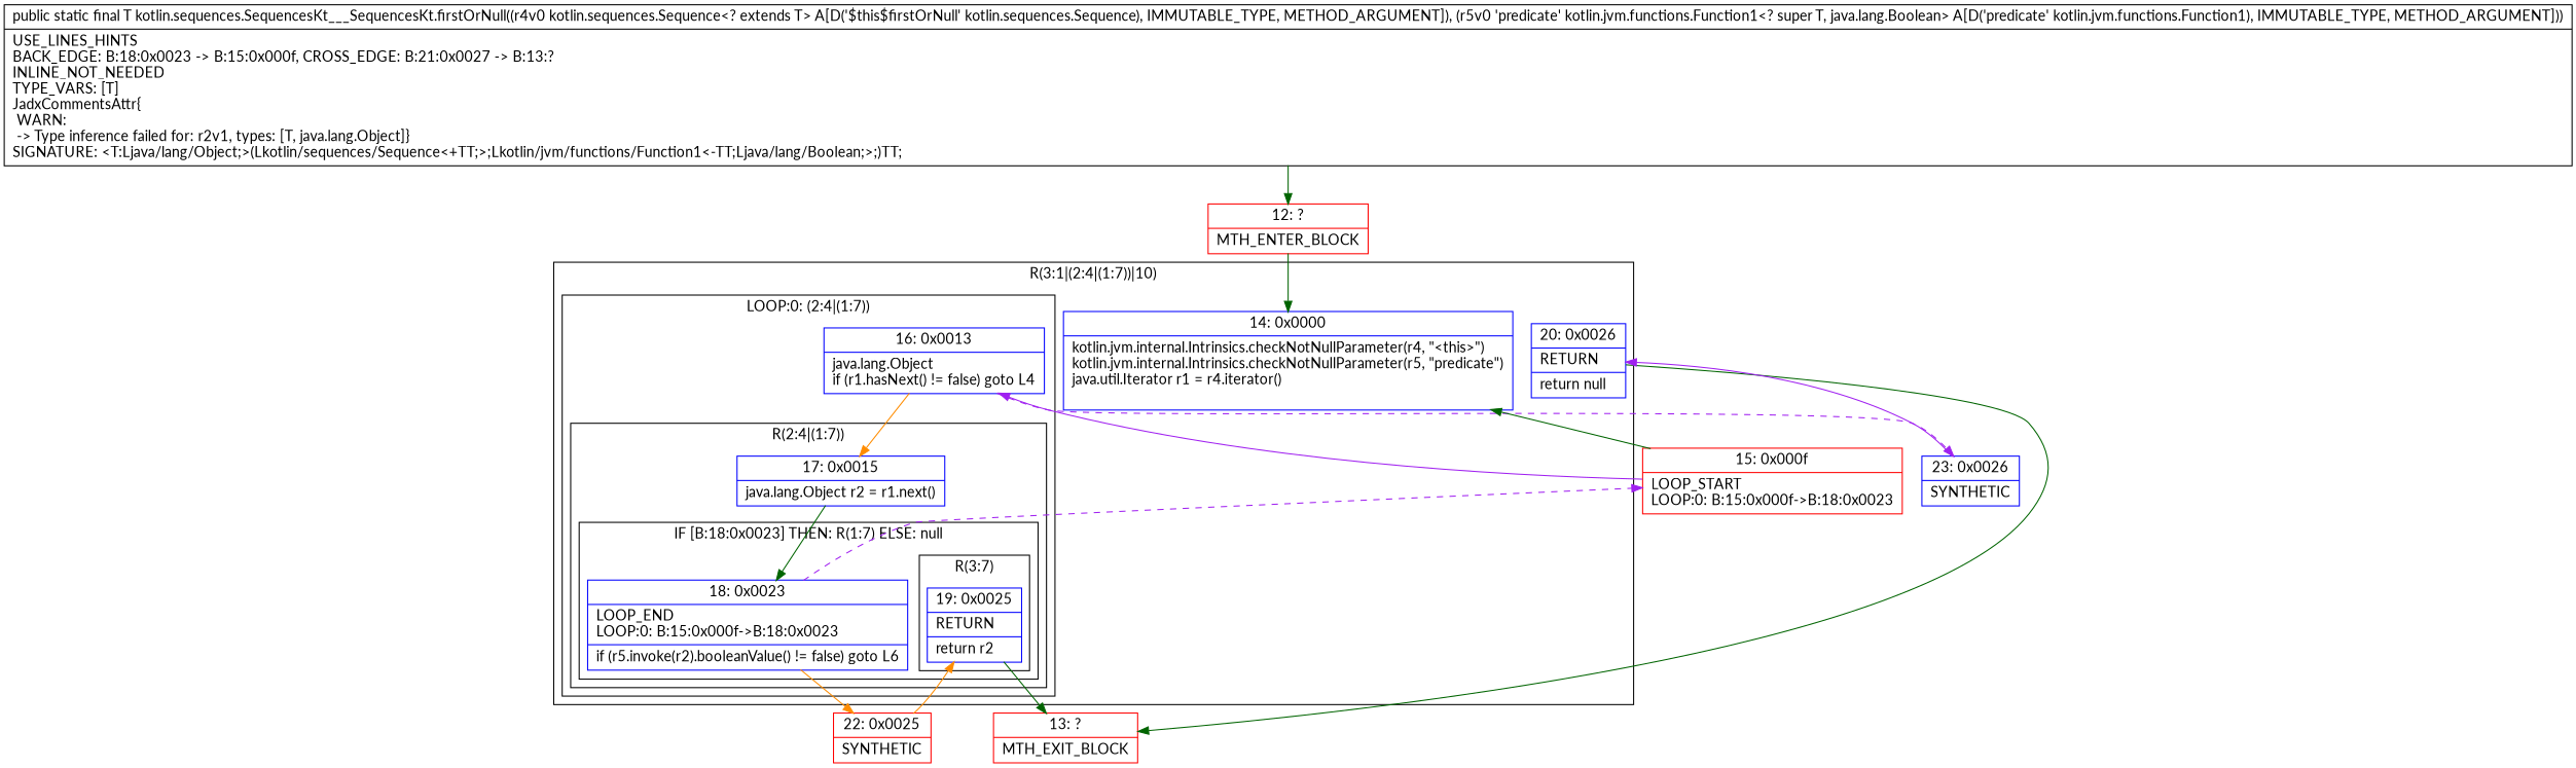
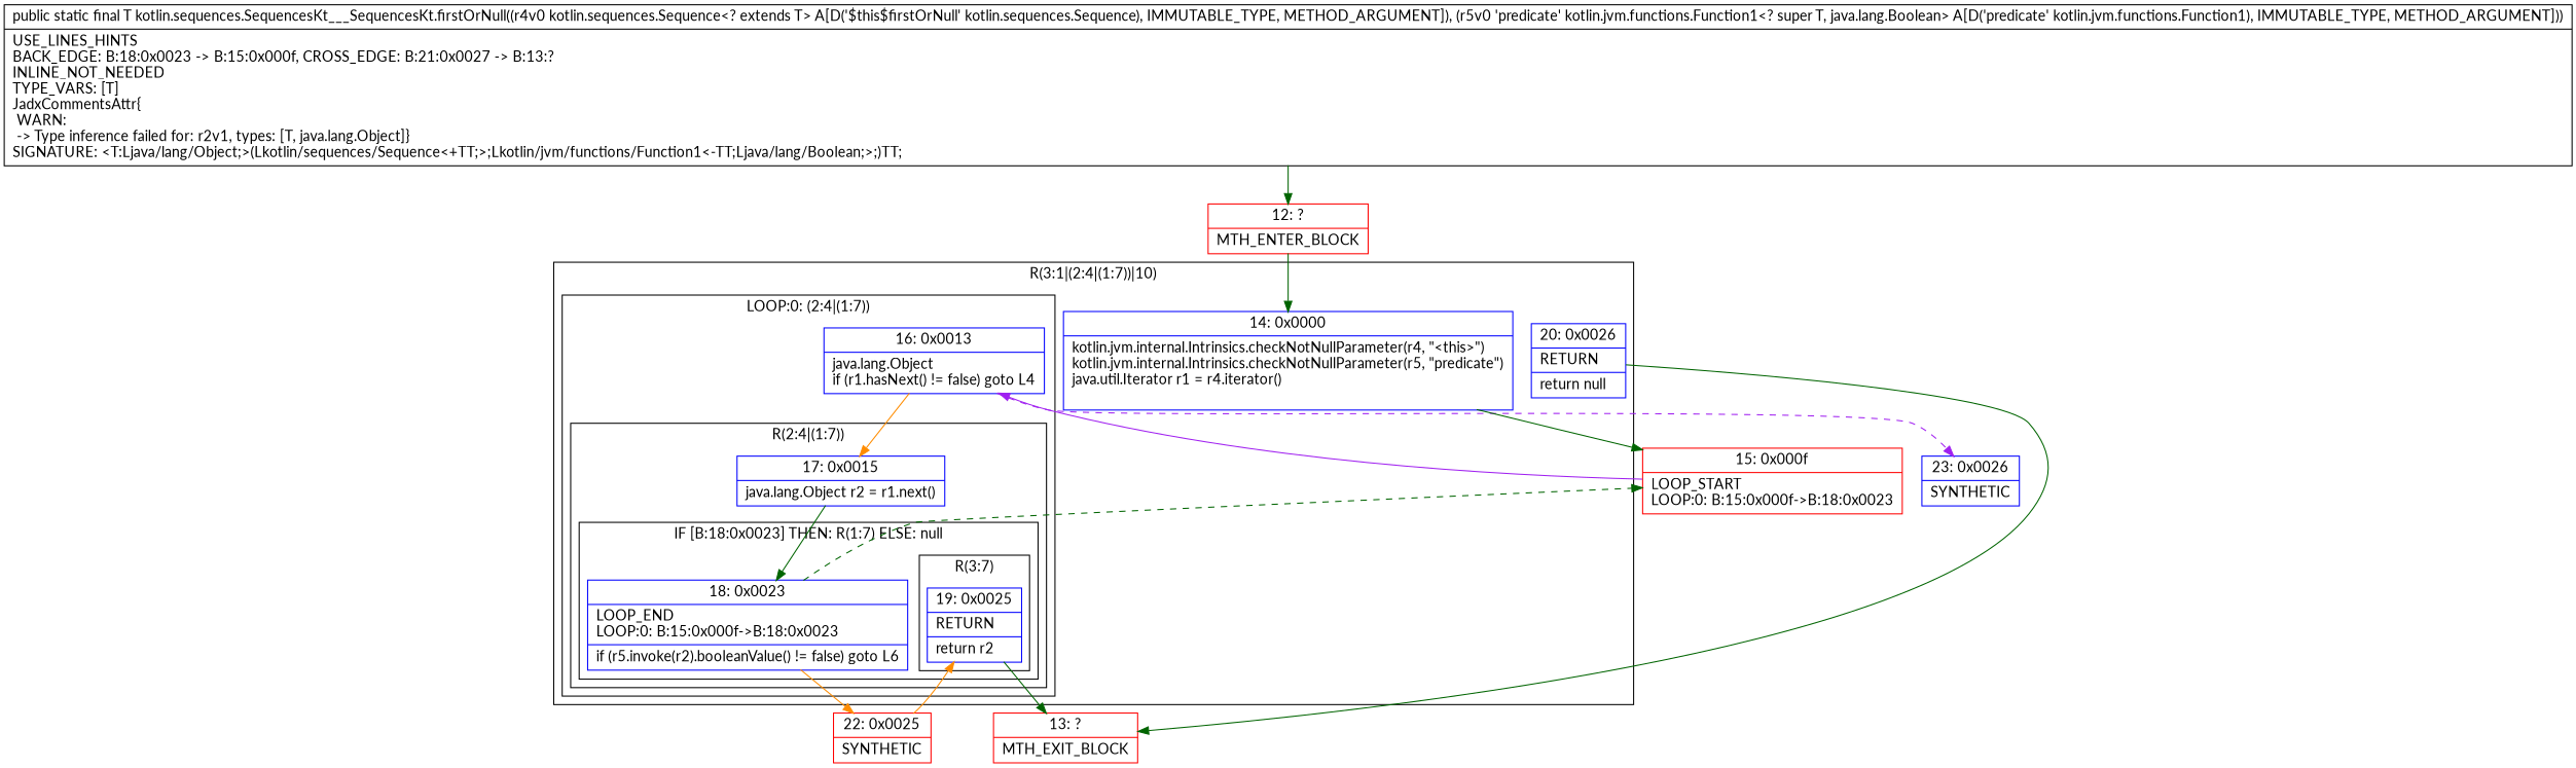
  digraph {
    fontname=Lato
    node [color=blue fontname=Lato shape=record]
    edge [color=darkgreen fontname=Lato]
    n1 [label="{19\:\ 0x0025|RETURN\l|return r2\l}"]
    n2 [label="{18\:\ 0x0023|LOOP_END\lLOOP:0: B:15:0x000f\-\>B:18:0x0023\l|if (r5.invoke(r2).booleanValue() != false) goto L6\l}"]
    n3 [label="{17\:\ 0x0015|java.lang.Object r2 = r1.next()\l}"]
    n4 [label="{16\:\ 0x0013|java.lang.Object \lif (r1.hasNext() != false) goto L4\l}"]
    n5 [label="{14\:\ 0x0000|kotlin.jvm.internal.Intrinsics.checkNotNullParameter(r4, \"\<this\>\")\lkotlin.jvm.internal.Intrinsics.checkNotNullParameter(r5, \"predicate\")\ljava.util.Iterator r1 = r4.iterator()\l\l}"]
    n6 [label="{20\:\ 0x0026|RETURN\l|return null\l}"]
    n7 [color=red label="{13\:\ ?|MTH_EXIT_BLOCK\l}"]
    n8 [color=red label="{15\:\ 0x000f|LOOP_START\lLOOP:0: B:15:0x000f\-\>B:18:0x0023\l}"]
    n9 [color=red label="{22\:\ 0x0025|SYNTHETIC\l}"]
    n10 [label="{23\:\ 0x0026|SYNTHETIC\l}"]
    n11 [color=red label="{12\:\ ?|MTH_ENTER_BLOCK\l}"]
    n12 [label="{public static final T kotlin.sequences.SequencesKt___SequencesKt.firstOrNull((r4v0 kotlin.sequences.Sequence\<? extends T\> A[D('$this$firstOrNull' kotlin.sequences.Sequence), IMMUTABLE_TYPE, METHOD_ARGUMENT]), (r5v0 'predicate' kotlin.jvm.functions.Function1\<? super T, java.lang.Boolean\> A[D('predicate' kotlin.jvm.functions.Function1), IMMUTABLE_TYPE, METHOD_ARGUMENT]))  | USE_LINES_HINTS\lBACK_EDGE: B:18:0x0023 \-\> B:15:0x000f, CROSS_EDGE: B:21:0x0027 \-\> B:13:?\lINLINE_NOT_NEEDED\lTYPE_VARS: [T]\lJadxCommentsAttr\{\l WARN: \l \-\> Type inference failed for: r2v1, types: [T, java.lang.Object]\}\lSIGNATURE: \<T:Ljava\/lang\/Object;\>(Lkotlin\/sequences\/Sequence\<+TT;\>;Lkotlin\/jvm\/functions\/Function1\<\-TT;Ljava\/lang\/Boolean;\>;)TT;\l}" color=""]
    subgraph cluster_1 {
      label="R(3:1|(2:4|(1:7))|10)"
      n5
      n6
      subgraph cluster_2 {
        label="LOOP:0: (2:4|(1:7))"
        n4
        subgraph cluster_3 {
          label="R(2:4|(1:7))"
          n3
          subgraph cluster_4 {
            label="IF [B:18:0x0023] THEN: R(1:7) ELSE: null"
            n2
            subgraph cluster_5 {
              label="R(3:7)"
              n1
            }
          }
        }
      }
    }
    n1 -> n7
-   n2 -> n8 [color=purple style=dashed]
+   n2 -> n8 [style=dashed]
    n2 -> n9 [color=darkorange]
    n3 -> n2
    n4 -> n3 [color=darkorange]
    n4 -> n10 [color=purple style=dashed]
-   n8 -> n5
+   n5 -> n8
    n6 -> n7
    n8 -> n4 [color=purple]
    n9 -> n1 [color=darkorange]
-   n10 -> n6 [color=purple]
    n11 -> n5
    n12 -> n11
  }
